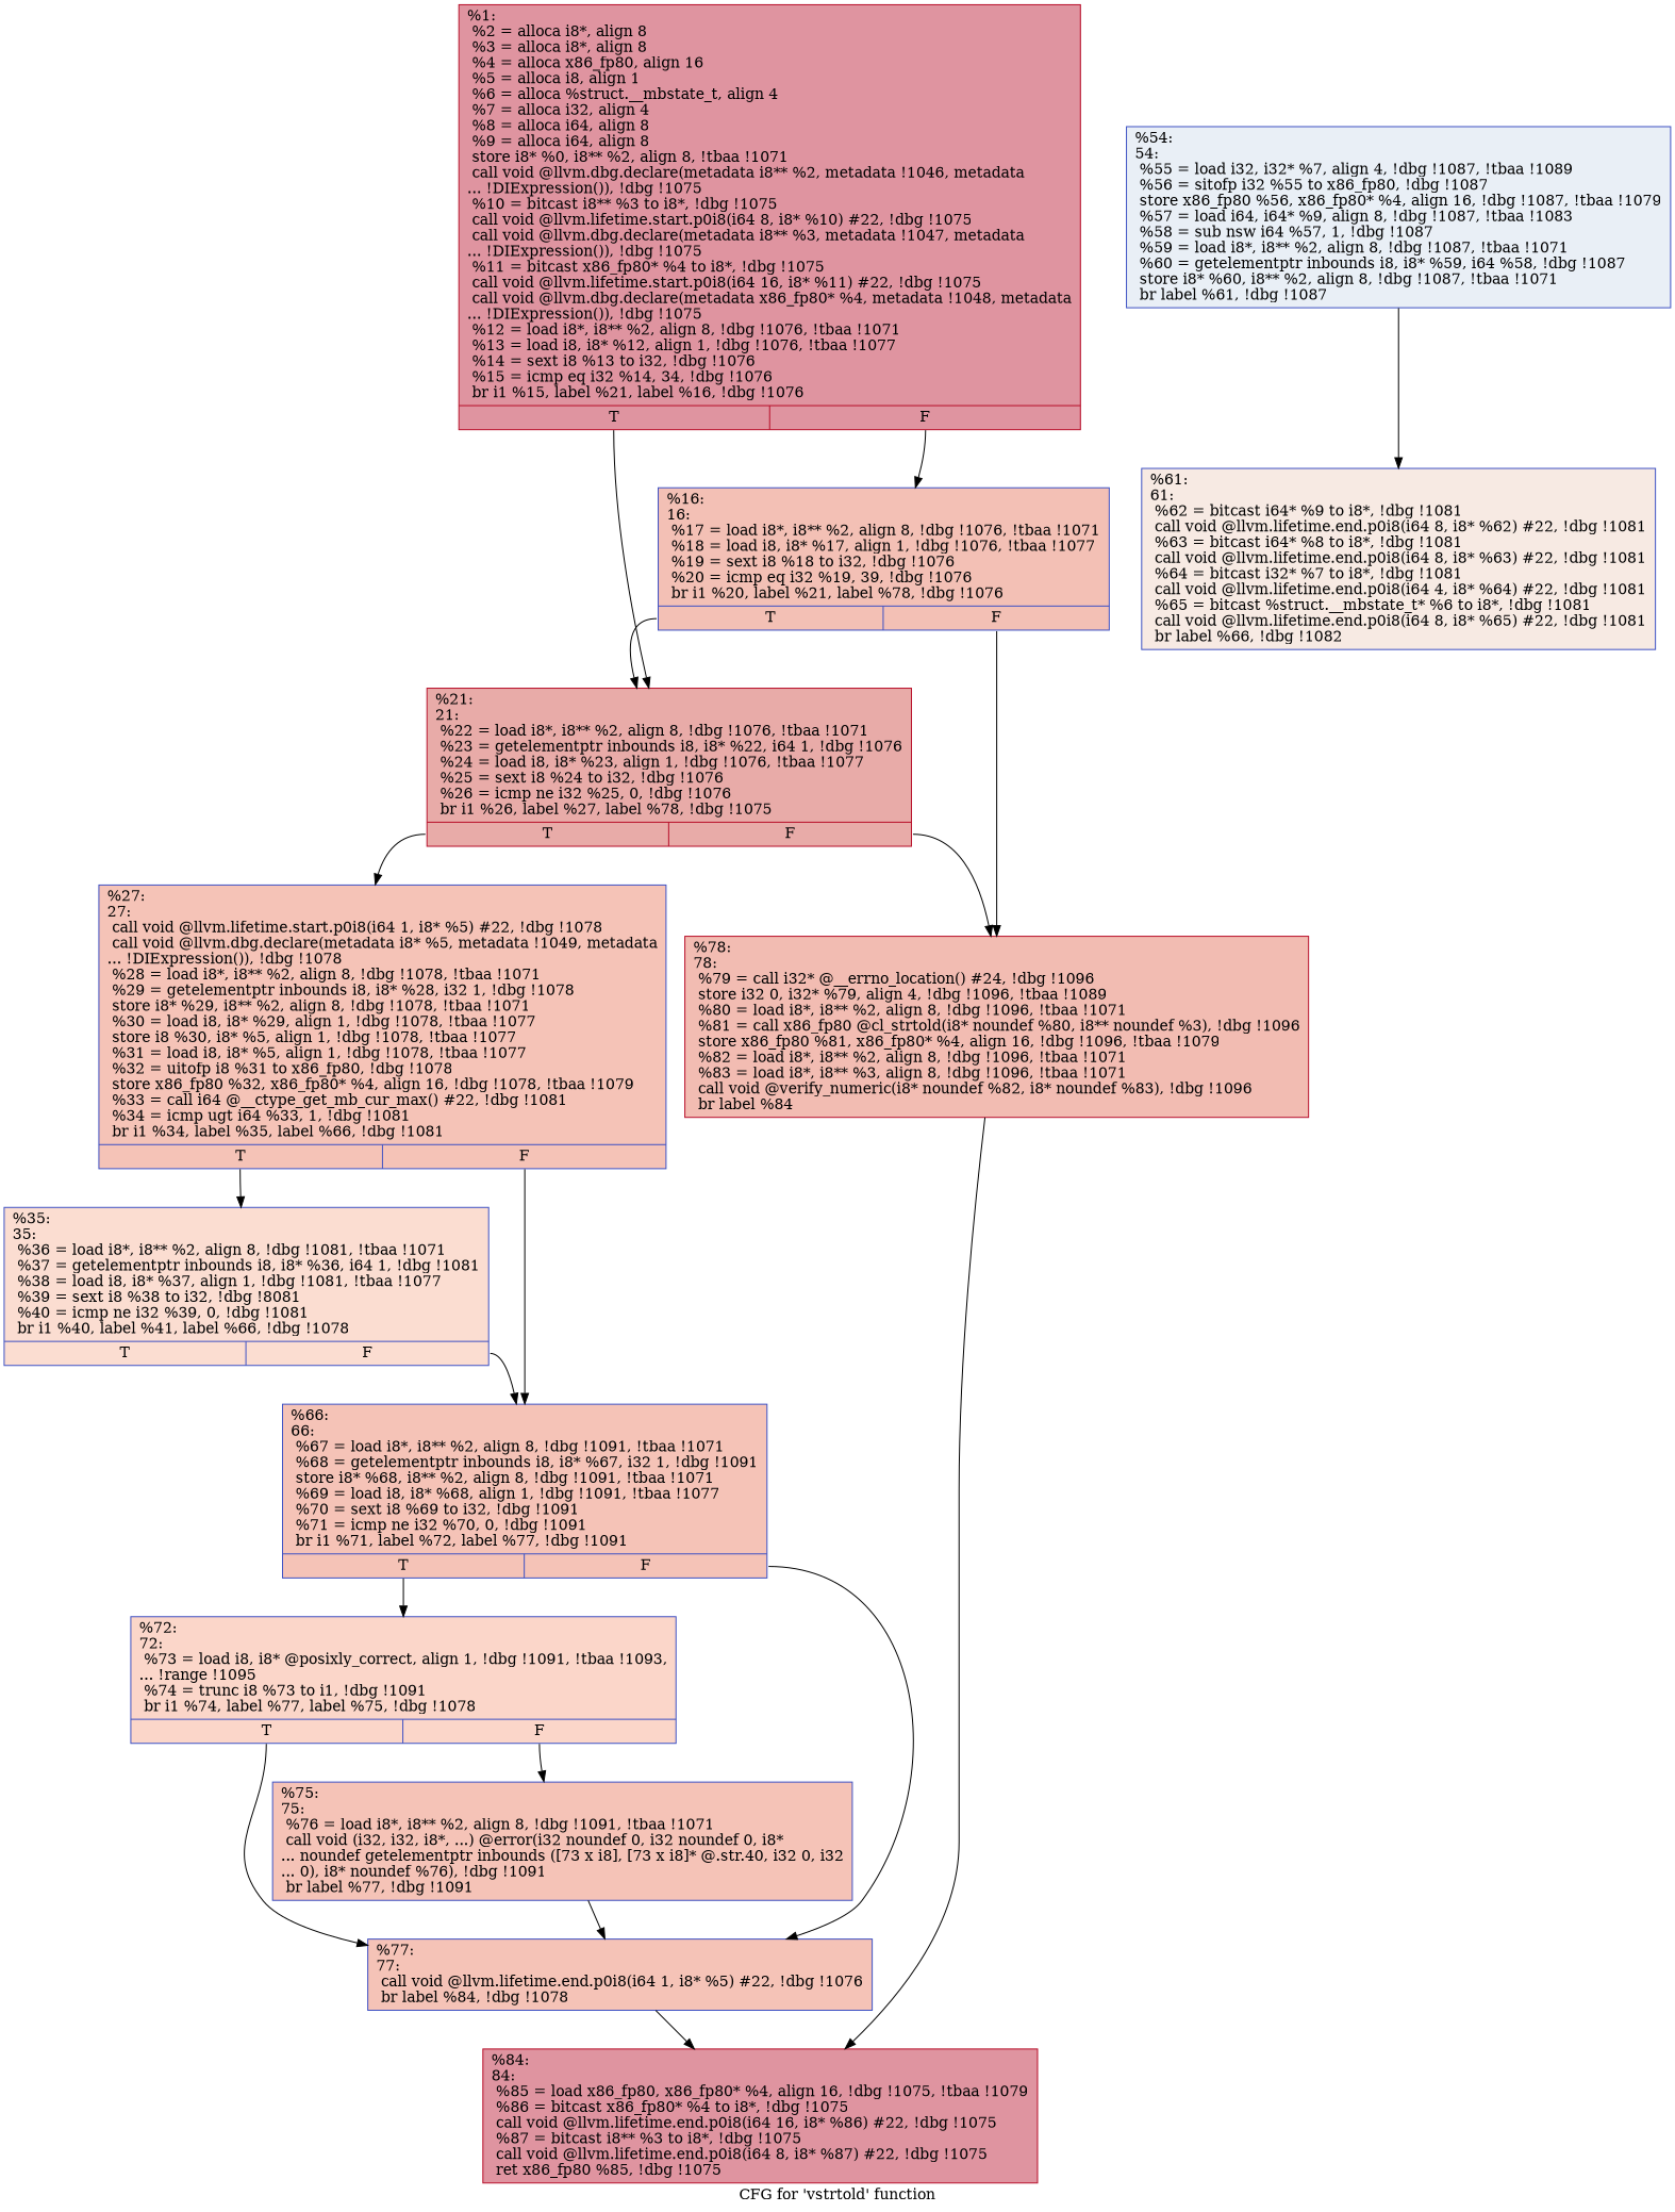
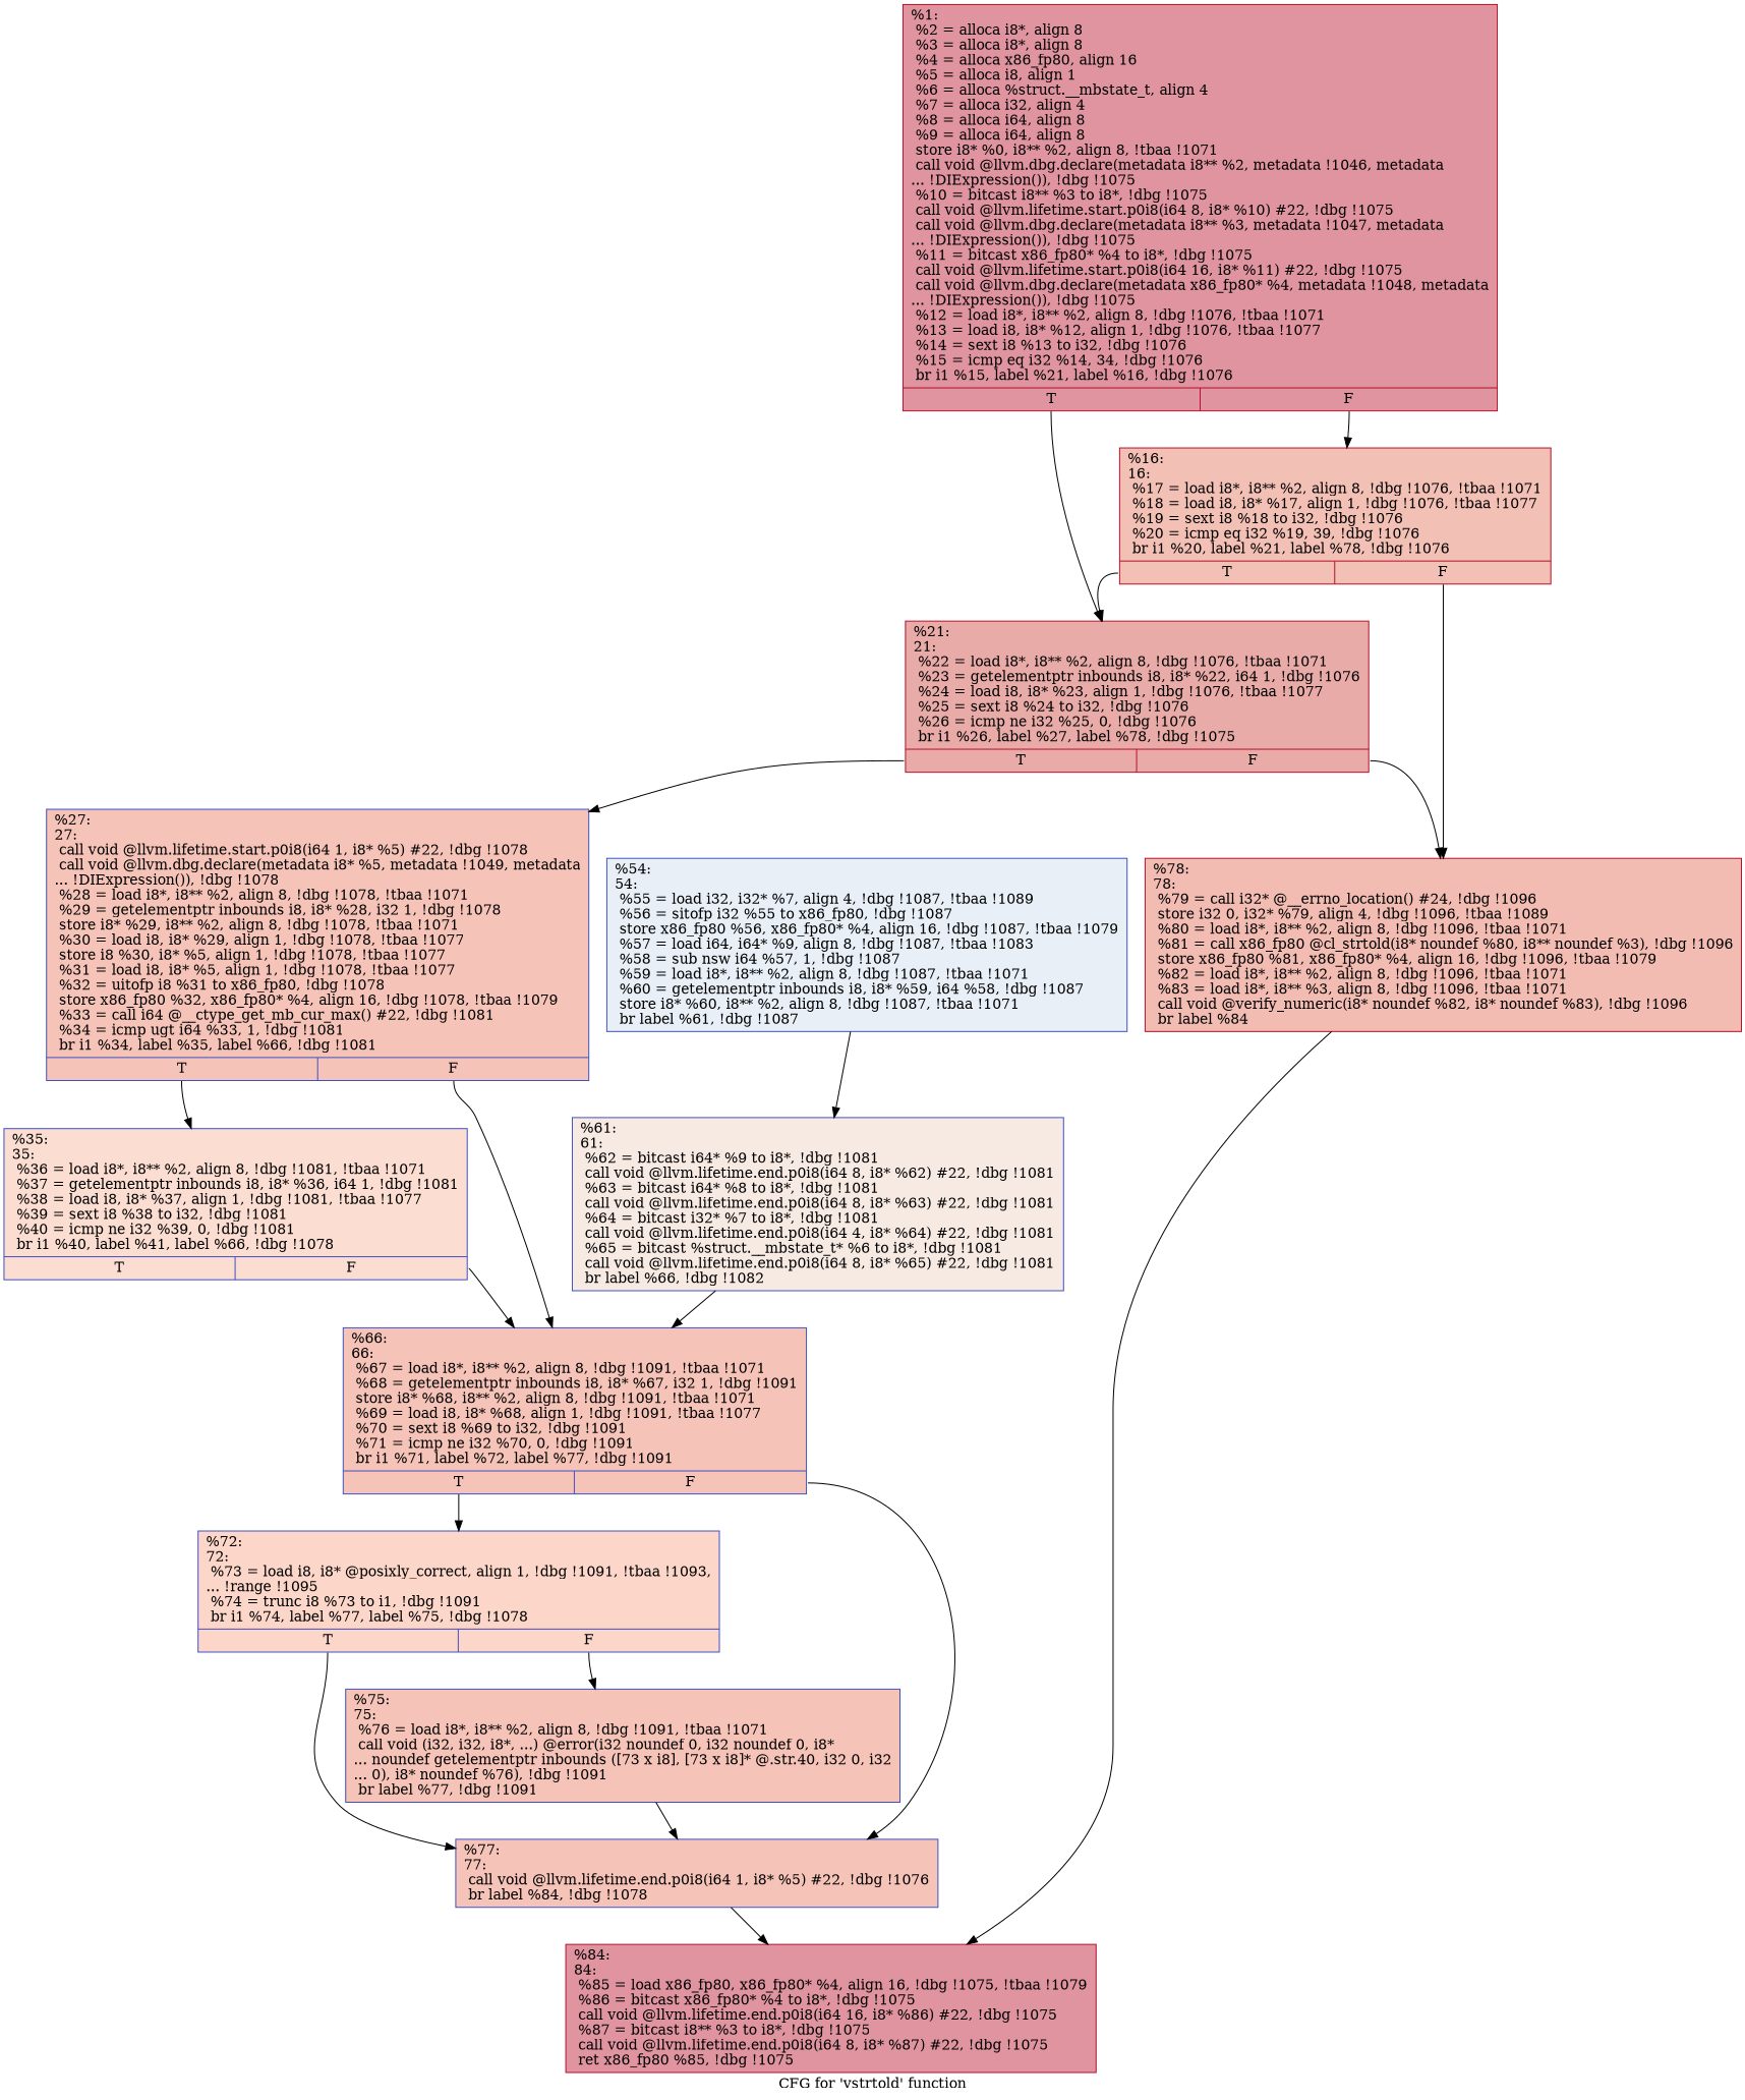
  digraph {
    label="CFG for 'vstrtold' function"
    node [color="#3d50c3ff" fillcolor="#e8765c70" shape=record style=filled]
    edge [tailport=s0]
    n1 [color="#b70d28ff" fillcolor="#b70d2870" label="{%1:\l  %2 = alloca i8*, align 8\l  %3 = alloca i8*, align 8\l  %4 = alloca x86_fp80, align 16\l  %5 = alloca i8, align 1\l  %6 = alloca %struct.__mbstate_t, align 4\l  %7 = alloca i32, align 4\l  %8 = alloca i64, align 8\l  %9 = alloca i64, align 8\l  store i8* %0, i8** %2, align 8, !tbaa !1071\l  call void @llvm.dbg.declare(metadata i8** %2, metadata !1046, metadata\l... !DIExpression()), !dbg !1075\l  %10 = bitcast i8** %3 to i8*, !dbg !1075\l  call void @llvm.lifetime.start.p0i8(i64 8, i8* %10) #22, !dbg !1075\l  call void @llvm.dbg.declare(metadata i8** %3, metadata !1047, metadata\l... !DIExpression()), !dbg !1075\l  %11 = bitcast x86_fp80* %4 to i8*, !dbg !1075\l  call void @llvm.lifetime.start.p0i8(i64 16, i8* %11) #22, !dbg !1075\l  call void @llvm.dbg.declare(metadata x86_fp80* %4, metadata !1048, metadata\l... !DIExpression()), !dbg !1075\l  %12 = load i8*, i8** %2, align 8, !dbg !1076, !tbaa !1071\l  %13 = load i8, i8* %12, align 1, !dbg !1076, !tbaa !1077\l  %14 = sext i8 %13 to i32, !dbg !1076\l  %15 = icmp eq i32 %14, 34, !dbg !1076\l  br i1 %15, label %21, label %16, !dbg !1076\l|{<s0>T|<s1>F}}"]
    n2 [color="#b70d28ff" fillcolor="#cc403a70" label="{%21:\l21:                                               \l  %22 = load i8*, i8** %2, align 8, !dbg !1076, !tbaa !1071\l  %23 = getelementptr inbounds i8, i8* %22, i64 1, !dbg !1076\l  %24 = load i8, i8* %23, align 1, !dbg !1076, !tbaa !1077\l  %25 = sext i8 %24 to i32, !dbg !1076\l  %26 = icmp ne i32 %25, 0, !dbg !1076\l  br i1 %26, label %27, label %78, !dbg !1075\l|{<s0>T|<s1>F}}"]
-   n3 [fillcolor="#e5705870" label="{%16:\l16:                                               \l  %17 = load i8*, i8** %2, align 8, !dbg !1076, !tbaa !1071\l  %18 = load i8, i8* %17, align 1, !dbg !1076, !tbaa !1077\l  %19 = sext i8 %18 to i32, !dbg !1076\l  %20 = icmp eq i32 %19, 39, !dbg !1076\l  br i1 %20, label %21, label %78, !dbg !1076\l|{<s0>T|<s1>F}}"]
+   n3 [color="#b70d28ff" fillcolor="#e5705870" label="{%16:\l16:                                               \l  %17 = load i8*, i8** %2, align 8, !dbg !1076, !tbaa !1071\l  %18 = load i8, i8* %17, align 1, !dbg !1076, !tbaa !1077\l  %19 = sext i8 %18 to i32, !dbg !1076\l  %20 = icmp eq i32 %19, 39, !dbg !1076\l  br i1 %20, label %21, label %78, !dbg !1076\l|{<s0>T|<s1>F}}"]
    n4 [color="#b70d28ff" fillcolor="#e1675170" label="{%78:\l78:                                               \l  %79 = call i32* @__errno_location() #24, !dbg !1096\l  store i32 0, i32* %79, align 4, !dbg !1096, !tbaa !1089\l  %80 = load i8*, i8** %2, align 8, !dbg !1096, !tbaa !1071\l  %81 = call x86_fp80 @cl_strtold(i8* noundef %80, i8** noundef %3), !dbg !1096\l  store x86_fp80 %81, x86_fp80* %4, align 16, !dbg !1096, !tbaa !1079\l  %82 = load i8*, i8** %2, align 8, !dbg !1096, !tbaa !1071\l  %83 = load i8*, i8** %3, align 8, !dbg !1096, !tbaa !1071\l  call void @verify_numeric(i8* noundef %82, i8* noundef %83), !dbg !1096\l  br label %84\l}"]
    n5 [label="{%27:\l27:                                               \l  call void @llvm.lifetime.start.p0i8(i64 1, i8* %5) #22, !dbg !1078\l  call void @llvm.dbg.declare(metadata i8* %5, metadata !1049, metadata\l... !DIExpression()), !dbg !1078\l  %28 = load i8*, i8** %2, align 8, !dbg !1078, !tbaa !1071\l  %29 = getelementptr inbounds i8, i8* %28, i32 1, !dbg !1078\l  store i8* %29, i8** %2, align 8, !dbg !1078, !tbaa !1071\l  %30 = load i8, i8* %29, align 1, !dbg !1078, !tbaa !1077\l  store i8 %30, i8* %5, align 1, !dbg !1078, !tbaa !1077\l  %31 = load i8, i8* %5, align 1, !dbg !1078, !tbaa !1077\l  %32 = uitofp i8 %31 to x86_fp80, !dbg !1078\l  store x86_fp80 %32, x86_fp80* %4, align 16, !dbg !1078, !tbaa !1079\l  %33 = call i64 @__ctype_get_mb_cur_max() #22, !dbg !1081\l  %34 = icmp ugt i64 %33, 1, !dbg !1081\l  br i1 %34, label %35, label %66, !dbg !1081\l|{<s0>T|<s1>F}}"]
    n6 [color="#b70d28ff" fillcolor="#b70d2870" label="{%84:\l84:                                               \l  %85 = load x86_fp80, x86_fp80* %4, align 16, !dbg !1075, !tbaa !1079\l  %86 = bitcast x86_fp80* %4 to i8*, !dbg !1075\l  call void @llvm.lifetime.end.p0i8(i64 16, i8* %86) #22, !dbg !1075\l  %87 = bitcast i8** %3 to i8*, !dbg !1075\l  call void @llvm.lifetime.end.p0i8(i64 8, i8* %87) #22, !dbg !1075\l  ret x86_fp80 %85, !dbg !1075\l}"]
-   n7 [fillcolor="#f7b39670" label="{%35:\l35:                                               \l  %36 = load i8*, i8** %2, align 8, !dbg !1081, !tbaa !1071\l  %37 = getelementptr inbounds i8, i8* %36, i64 1, !dbg !1081\l  %38 = load i8, i8* %37, align 1, !dbg !1081, !tbaa !1077\l  %39 = sext i8 %38 to i32, !dbg !8081\l  %40 = icmp ne i32 %39, 0, !dbg !1081\l  br i1 %40, label %41, label %66, !dbg !1078\l|{<s0>T|<s1>F}}"]
+   n7 [fillcolor="#f7b39670" label="{%35:\l35:                                               \l  %36 = load i8*, i8** %2, align 8, !dbg !1081, !tbaa !1071\l  %37 = getelementptr inbounds i8, i8* %36, i64 1, !dbg !1081\l  %38 = load i8, i8* %37, align 1, !dbg !1081, !tbaa !1077\l  %39 = sext i8 %38 to i32, !dbg !1081\l  %40 = icmp ne i32 %39, 0, !dbg !1081\l  br i1 %40, label %41, label %66, !dbg !1078\l|{<s0>T|<s1>F}}"]
    n8 [label="{%66:\l66:                                               \l  %67 = load i8*, i8** %2, align 8, !dbg !1091, !tbaa !1071\l  %68 = getelementptr inbounds i8, i8* %67, i32 1, !dbg !1091\l  store i8* %68, i8** %2, align 8, !dbg !1091, !tbaa !1071\l  %69 = load i8, i8* %68, align 1, !dbg !1091, !tbaa !1077\l  %70 = sext i8 %69 to i32, !dbg !1091\l  %71 = icmp ne i32 %70, 0, !dbg !1091\l  br i1 %71, label %72, label %77, !dbg !1091\l|{<s0>T|<s1>F}}"]
    n9 [fillcolor="#f6a38570" label="{%72:\l72:                                               \l  %73 = load i8, i8* @posixly_correct, align 1, !dbg !1091, !tbaa !1093,\l... !range !1095\l  %74 = trunc i8 %73 to i1, !dbg !1091\l  br i1 %74, label %77, label %75, !dbg !1078\l|{<s0>T|<s1>F}}"]
    n10 [label="{%77:\l77:                                               \l  call void @llvm.lifetime.end.p0i8(i64 1, i8* %5) #22, !dbg !1076\l  br label %84, !dbg !1078\l}"]
    n11 [label="{%75:\l75:                                               \l  %76 = load i8*, i8** %2, align 8, !dbg !1091, !tbaa !1071\l  call void (i32, i32, i8*, ...) @error(i32 noundef 0, i32 noundef 0, i8*\l... noundef getelementptr inbounds ([73 x i8], [73 x i8]* @.str.40, i32 0, i32\l... 0), i8* noundef %76), !dbg !1091\l  br label %77, !dbg !1091\l}"]
    n12 [fillcolor="#cedaeb70" label="{%54:\l54:                                               \l  %55 = load i32, i32* %7, align 4, !dbg !1087, !tbaa !1089\l  %56 = sitofp i32 %55 to x86_fp80, !dbg !1087\l  store x86_fp80 %56, x86_fp80* %4, align 16, !dbg !1087, !tbaa !1079\l  %57 = load i64, i64* %9, align 8, !dbg !1087, !tbaa !1083\l  %58 = sub nsw i64 %57, 1, !dbg !1087\l  %59 = load i8*, i8** %2, align 8, !dbg !1087, !tbaa !1071\l  %60 = getelementptr inbounds i8, i8* %59, i64 %58, !dbg !1087\l  store i8* %60, i8** %2, align 8, !dbg !1087, !tbaa !1071\l  br label %61, !dbg !1087\l}"]
    n13 [fillcolor="#eed0c070" label="{%61:\l61:                                               \l  %62 = bitcast i64* %9 to i8*, !dbg !1081\l  call void @llvm.lifetime.end.p0i8(i64 8, i8* %62) #22, !dbg !1081\l  %63 = bitcast i64* %8 to i8*, !dbg !1081\l  call void @llvm.lifetime.end.p0i8(i64 8, i8* %63) #22, !dbg !1081\l  %64 = bitcast i32* %7 to i8*, !dbg !1081\l  call void @llvm.lifetime.end.p0i8(i64 4, i8* %64) #22, !dbg !1081\l  %65 = bitcast %struct.__mbstate_t* %6 to i8*, !dbg !1081\l  call void @llvm.lifetime.end.p0i8(i64 8, i8* %65) #22, !dbg !1081\l  br label %66, !dbg !1082\l}"]
    n1 -> n2
    n1 -> n3 [tailport=s1]
    n2 -> n4 [tailport=s1]
    n2 -> n5
    n3 -> n2
    n3 -> n4 [tailport=s1]
    n4 -> n6
    n5 -> n7
    n5 -> n8 [tailport=s1]
    n7 -> n8 [tailport=s1]
    n8 -> n9
    n8 -> n10 [tailport=s1]
    n9 -> n10
    n9 -> n11 [tailport=s1]
    n10 -> n6
    n11 -> n10
    n12 -> n13
+   n13 -> n8
  }
